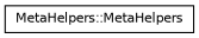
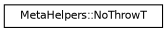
  digraph {
    rankdir=LR
-   n1 [color=black fillcolor=white fontname=Helvetica fontsize=10 height=0.2 label="MetaHelpers::MetaHelpers" shape=record style=filled width=0.4]
+   n1 [color=black fillcolor=white fontname=Helvetica fontsize=10 height=0.2 label="MetaHelpers::NoThrowT" shape=record style=filled width=0.4]
  }
